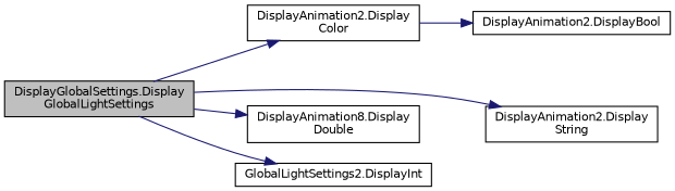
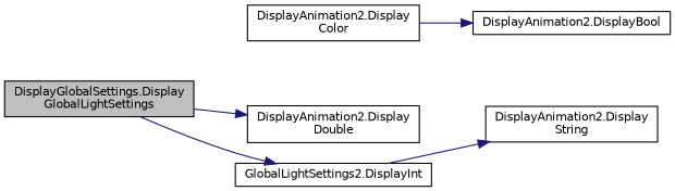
  digraph {
    rankdir=LR
    node [color=black fillcolor=white fontname=Helvetica fontsize=10 shape=record style=filled]
    edge [color=midnightblue fontname=Helvetica fontsize=10 labelfontname=Helvetica labelfontsize=10 style=solid]
    n1 [fillcolor=grey75 fontcolor=black height=0.2 label="DisplayGlobalSettings.Display\lGlobalLightSettings" width=0.4]
    n2 [height=0.2 label="DisplayAnimation2.Display\lColor" width=0.4]
    n3 [height=0.2 label="DisplayAnimation2.Display\lString" width=0.4]
-   n4 [height=0.2 label="DisplayAnimation8.Display\lDouble" width=0.4]
+   n4 [height=0.2 label="DisplayAnimation2.Display\lDouble" width=0.4]
    n5 [height=0.2 label="GlobalLightSettings2.DisplayInt" width=0.4]
    n6 [height=0.2 label="DisplayAnimation2.DisplayBool" width=0.4]
-   n1 -> n2
-   n1 -> n3
+   n5 -> n3
    n1 -> n4
    n1 -> n5
    n2 -> n6
  }
